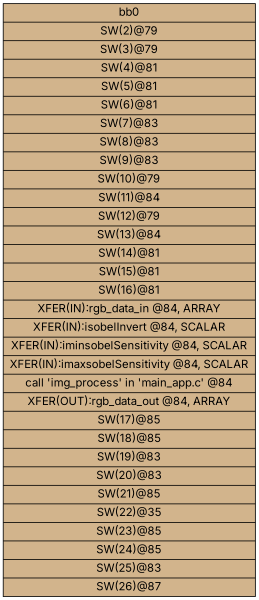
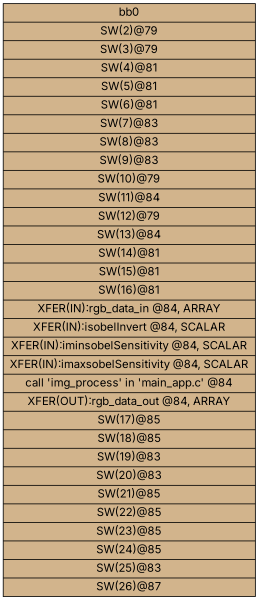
  digraph {
    fontname=Inter
-   n1 [label="{bb0|<x0x3647a40>SW(2)@79\n|<x0x364a670>SW(3)@79\n|<x0x364a9a0>SW(4)@81\n|<x0x3649c90>SW(5)@81\n|<x0x364aa00>SW(6)@81\n|<x0x364ac40>SW(7)@83\n|<x0x364ae70>SW(8)@83\n|<x0x364b090>SW(9)@83\n|<x0x364b2d0>SW(10)@79\n|<x0x3647ae0>SW(11)@84\n|<x0x3647d10>SW(12)@79\n|<x0x3647f50>SW(13)@84\n|<x0x3648180>SW(14)@81\n|<x0x36483c0>SW(15)@81\n|<x0x3648600>SW(16)@81\n|<x0x364bee0>XFER(IN):rgb_data_in @84, ARRAY\n|<x0x364c0a0>XFER(IN):isobelInvert @84, SCALAR\n|<x0x364c820>XFER(IN):iminsobelSensitivity @84, SCALAR\n|<x0x364c930>XFER(IN):imaxsobelSensitivity @84, SCALAR\n|<x0x3643cf0>call 'img_process' in 'main_app.c' @84\n|<x0x364bfc0>XFER(OUT):rgb_data_out @84, ARRAY\n|<x0x3648860>SW(17)@85\n|<x0x3648a90>SW(18)@85\n|<x0x3648cb0>SW(19)@83\n|<x0x3648ef0>SW(20)@83\n|<x0x3649130>SW(21)@85\n|<x0x3649340>SW(22)@35\n|<x0x36495b0>SW(23)@85\n|<x0x36497e0>SW(24)@85\n|<x0x3649a00>SW(25)@83\n|<x0x364bbe0>SW(26)@87\n}" shape=record style=filled fillcolor=tan fontname=Inter]
+   n1 [label="{bb0|<x0x3647a40>SW(2)@79\n|<x0x364a670>SW(3)@79\n|<x0x364a9a0>SW(4)@81\n|<x0x3649c90>SW(5)@81\n|<x0x364aa00>SW(6)@81\n|<x0x364ac40>SW(7)@83\n|<x0x364ae70>SW(8)@83\n|<x0x364b090>SW(9)@83\n|<x0x364b2d0>SW(10)@79\n|<x0x3647ae0>SW(11)@84\n|<x0x3647d10>SW(12)@79\n|<x0x3647f50>SW(13)@84\n|<x0x3648180>SW(14)@81\n|<x0x36483c0>SW(15)@81\n|<x0x3648600>SW(16)@81\n|<x0x364bee0>XFER(IN):rgb_data_in @84, ARRAY\n|<x0x364c0a0>XFER(IN):isobelInvert @84, SCALAR\n|<x0x364c820>XFER(IN):iminsobelSensitivity @84, SCALAR\n|<x0x364c930>XFER(IN):imaxsobelSensitivity @84, SCALAR\n|<x0x3643cf0>call 'img_process' in 'main_app.c' @84\n|<x0x364bfc0>XFER(OUT):rgb_data_out @84, ARRAY\n|<x0x3648860>SW(17)@85\n|<x0x3648a90>SW(18)@85\n|<x0x3648cb0>SW(19)@83\n|<x0x3648ef0>SW(20)@83\n|<x0x3649130>SW(21)@85\n|<x0x3649340>SW(22)@85\n|<x0x36495b0>SW(23)@85\n|<x0x36497e0>SW(24)@85\n|<x0x3649a00>SW(25)@83\n|<x0x364bbe0>SW(26)@87\n}" shape=record style=filled fillcolor=tan fontname=Inter]
  }
